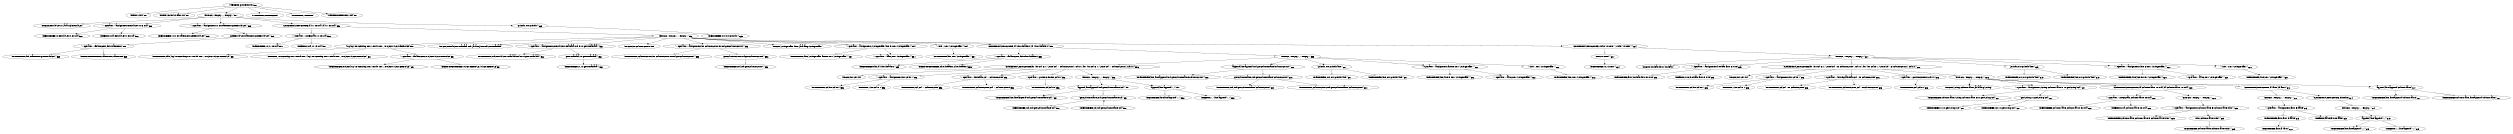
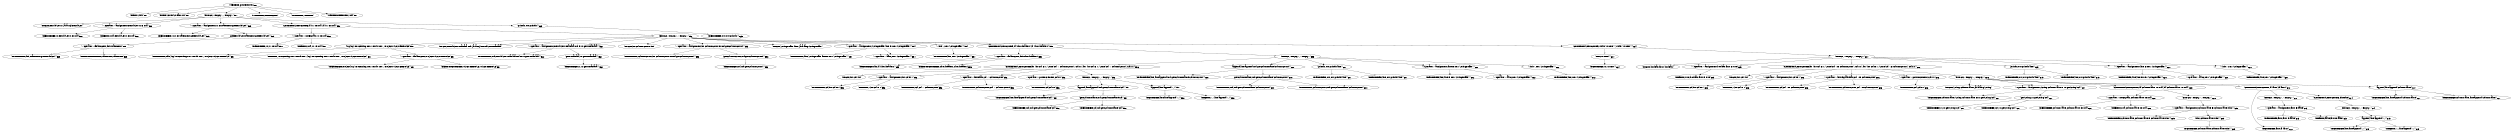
  digraph {
    edge [arrowhead=dot]
    n1 [label=<(METHOD,printResults)<SUB>587</SUB>>]
    n2 [label=<(PARAM,this)<SUB>587</SUB>>]
    n3 [label=<(PARAM,PrintStream out)<SUB>587</SUB>>]
    n4 [label=<(BLOCK,&lt;empty&gt;,&lt;empty&gt;)<SUB>587</SUB>>]
    n5 [label=<(MODIFIER,PROTECTED)>]
    n6 [label=<(MODIFIER,VIRTUAL)>]
    n7 [label=<(METHOD_RETURN,void)<SUB>587</SUB>>]
    n8 [label=<(LOCAL,ResultSet rs: java.sql.ResultSet)>]
    n9 [label=<(&lt;operator&gt;.assignment,ResultSet rs = null)<SUB>588</SUB>>]
    n10 [label=<(&lt;operator&gt;.assignment,rs = statement.getResultSet())<SUB>589</SUB>>]
    n11 [label=<(CONTROL_STRUCTURE,if (rs != null),if (rs != null))<SUB>590</SUB>>]
    n12 [label=<(println,out.println())<SUB>623</SUB>>]
    n13 [label=<(IDENTIFIER,rs,ResultSet rs = null)<SUB>588</SUB>>]
    n14 [label=<(LITERAL,null,ResultSet rs = null)<SUB>588</SUB>>]
    n15 [label=<(IDENTIFIER,rs,rs = statement.getResultSet())<SUB>589</SUB>>]
    n16 [label=<(getResultSet,statement.getResultSet())<SUB>589</SUB>>]
    n17 [label=<(&lt;operator&gt;.notEquals,rs != null)<SUB>590</SUB>>]
    n18 [label=<(BLOCK,&lt;empty&gt;,&lt;empty&gt;)<SUB>590</SUB>>]
    n19 [label=<(IDENTIFIER,out,out.println())<SUB>623</SUB>>]
    n20 [label=<(&lt;operator&gt;.fieldAccess,this.statement)<SUB>589</SUB>>]
    n21 [label=<(IDENTIFIER,this,statement.getResultSet())<SUB>589</SUB>>]
    n22 [label=<(FIELD_IDENTIFIER,statement,statement)<SUB>589</SUB>>]
    n23 [label=<(IDENTIFIER,rs,rs != null)<SUB>590</SUB>>]
    n24 [label=<(LITERAL,null,rs != null)<SUB>590</SUB>>]
    n25 [label=<(log,log(&quot;Processing new result set.&quot;, Project.MSG_VERBOSE))<SUB>591</SUB>>]
    n26 [label=<(LOCAL,ResultSetMetaData md: java.sql.ResultSetMetaData)>]
    n27 [label=<(&lt;operator&gt;.assignment,ResultSetMetaData md = rs.getMetaData())<SUB>592</SUB>>]
    n28 [label=<(LOCAL,int columnCount: int)>]
    n29 [label=<(&lt;operator&gt;.assignment,int columnCount = md.getColumnCount())<SUB>593</SUB>>]
    n30 [label=<(LOCAL,StringBuffer line: java.lang.StringBuffer)>]
    n31 [label=<(&lt;operator&gt;.assignment,StringBuffer line = new StringBuffer())<SUB>594</SUB>>]
    n32 [label=<(&lt;init&gt;,new StringBuffer())<SUB>594</SUB>>]
    n33 [label=<(CONTROL_STRUCTURE,if (showheaders),if (showheaders))<SUB>595</SUB>>]
    n34 [label=<(CONTROL_STRUCTURE,while (rs.next()),while (rs.next()))<SUB>604</SUB>>]
    n35 [label=<(IDENTIFIER,this,log(&quot;Processing new result set.&quot;, Project.MSG_VERBOSE))<SUB>591</SUB>>]
    n36 [label=<(LITERAL,&quot;Processing new result set.&quot;,log(&quot;Processing new result set.&quot;, Project.MSG_VERBOSE))<SUB>591</SUB>>]
    n37 [label=<(&lt;operator&gt;.fieldAccess,Project.MSG_VERBOSE)<SUB>591</SUB>>]
    n38 [label=<(IDENTIFIER,md,ResultSetMetaData md = rs.getMetaData())<SUB>522</SUB>>]
    n39 [label=<(getMetaData,rs.getMetaData())<SUB>592</SUB>>]
    n40 [label=<(IDENTIFIER,columnCount,int columnCount = md.getColumnCount())<SUB>593</SUB>>]
    n41 [label=<(getColumnCount,md.getColumnCount())<SUB>593</SUB>>]
    n42 [label=<(IDENTIFIER,line,StringBuffer line = new StringBuffer())<SUB>594</SUB>>]
    n43 [label=<(&lt;operator&gt;.alloc,new StringBuffer())<SUB>594</SUB>>]
    n44 [label=<(IDENTIFIER,line,new StringBuffer())<SUB>594</SUB>>]
    n45 [label=<(&lt;operator&gt;.fieldAccess,this.showheaders)<SUB>595</SUB>>]
    n46 [label=<(BLOCK,&lt;empty&gt;,&lt;empty&gt;)<SUB>595</SUB>>]
    n47 [label=<(next,rs.next())<SUB>604</SUB>>]
    n48 [label=<(BLOCK,&lt;empty&gt;,&lt;empty&gt;)<SUB>604</SUB>>]
    n49 [label=<(IDENTIFIER,Project,log(&quot;Processing new result set.&quot;, Project.MSG_VERBOSE))<SUB>591</SUB>>]
    n50 [label=<(FIELD_IDENTIFIER,MSG_VERBOSE,MSG_VERBOSE)<SUB>591</SUB>>]
    n51 [label=<(IDENTIFIER,rs,rs.getMetaData())<SUB>592</SUB>>]
    n52 [label=<(IDENTIFIER,md,md.getColumnCount())<SUB>593</SUB>>]
    n53 [label=<(IDENTIFIER,this,if (showheaders))<SUB>595</SUB>>]
    n54 [label=<(FIELD_IDENTIFIER,showheaders,showheaders)<SUB>595</SUB>>]
    n55 [label=<(CONTROL_STRUCTURE,for (int col = 1; Some(col &lt; columnCount); col++),for (int col = 1; Some(col &lt; columnCount); col++))<SUB>596</SUB>>]
    n56 [label=<(append,line.append(md.getColumnName(columnCount)))<SUB>600</SUB>>]
    n57 [label=<(println,out.println(line))<SUB>601</SUB>>]
    n58 [label=<(&lt;operator&gt;.assignment,line = new StringBuffer())<SUB>602</SUB>>]
    n59 [label=<(&lt;init&gt;,new StringBuffer())<SUB>602</SUB>>]
    n60 [label=<(LOCAL,int col: int)>]
    n61 [label=<(&lt;operator&gt;.assignment,int col = 1)<SUB>596</SUB>>]
    n62 [label=<(&lt;operator&gt;.lessThan,col &lt; columnCount)<SUB>596</SUB>>]
    n63 [label=<(&lt;operator&gt;.postIncrement,col++)<SUB>596</SUB>>]
    n64 [label=<(BLOCK,&lt;empty&gt;,&lt;empty&gt;)<SUB>596</SUB>>]
    n65 [label=<(IDENTIFIER,line,line.append(md.getColumnName(columnCount)))<SUB>600</SUB>>]
    n66 [label=<(getColumnName,md.getColumnName(columnCount))<SUB>600</SUB>>]
    n67 [label=<(IDENTIFIER,out,out.println(line))<SUB>601</SUB>>]
    n68 [label=<(IDENTIFIER,line,out.println(line))<SUB>601</SUB>>]
    n69 [label=<(IDENTIFIER,line,line = new StringBuffer())<SUB>602</SUB>>]
    n70 [label=<(&lt;operator&gt;.alloc,new StringBuffer())<SUB>602</SUB>>]
    n71 [label=<(IDENTIFIER,line,new StringBuffer())<SUB>602</SUB>>]
    n72 [label=<(IDENTIFIER,col,int col = 1)<SUB>596</SUB>>]
    n73 [label=<(LITERAL,1,int col = 1)<SUB>596</SUB>>]
    n74 [label=<(IDENTIFIER,col,col &lt; columnCount)<SUB>596</SUB>>]
    n75 [label=<(IDENTIFIER,columnCount,col &lt; columnCount)<SUB>596</SUB>>]
    n76 [label=<(IDENTIFIER,col,col++)<SUB>596</SUB>>]
    n77 [label=<(append,line.append(md.getColumnName(col)))<SUB>597</SUB>>]
    n78 [label=<(append,line.append(&quot;,&quot;))<SUB>598</SUB>>]
    n79 [label=<(IDENTIFIER,line,line.append(md.getColumnName(col)))<SUB>597</SUB>>]
    n80 [label=<(getColumnName,md.getColumnName(col))<SUB>597</SUB>>]
    n81 [label=<(IDENTIFIER,line,line.append(&quot;,&quot;))<SUB>598</SUB>>]
    n82 [label=<(LITERAL,&quot;,&quot;,line.append(&quot;,&quot;))<SUB>598</SUB>>]
    n83 [label=<(IDENTIFIER,md,md.getColumnName(col))<SUB>597</SUB>>]
    n84 [label=<(IDENTIFIER,col,md.getColumnName(col))<SUB>597</SUB>>]
    n85 [label=<(IDENTIFIER,md,md.getColumnName(columnCount))<SUB>600</SUB>>]
    n86 [label=<(IDENTIFIER,columnCount,md.getColumnName(columnCount))<SUB>600</SUB>>]
    n87 [label=<(IDENTIFIER,rs,rs.next())<SUB>604</SUB>>]
    n88 [label=<(LOCAL,boolean first: boolean)>]
    n89 [label=<(&lt;operator&gt;.assignment,boolean first = true)<SUB>605</SUB>>]
    n90 [label=<(CONTROL_STRUCTURE,for (int col = 1; Some(col &lt;= columnCount); col++),for (int col = 1; Some(col &lt;= columnCount); col++))<SUB>606</SUB>>]
    n91 [label=<(println,out.println(line))<SUB>619</SUB>>]
    n92 [label=<(&lt;operator&gt;.assignment,line = new StringBuffer())<SUB>620</SUB>>]
    n93 [label=<(&lt;init&gt;,new StringBuffer())<SUB>620</SUB>>]
-   n94 [label=<(IDENTIFIER,first,boolean first = true)<SUB>605</SUB>>]
    n95 [label=<(LITERAL,true,boolean first = true)<SUB>605</SUB>>]
    n96 [label=<(LOCAL,int col: int)>]
    n97 [label=<(&lt;operator&gt;.assignment,int col = 1)<SUB>606</SUB>>]
    n98 [label=<(&lt;operator&gt;.lessEqualsThan,col &lt;= columnCount)<SUB>606</SUB>>]
    n99 [label=<(&lt;operator&gt;.postIncrement,col++)<SUB>606</SUB>>]
    n100 [label=<(BLOCK,&lt;empty&gt;,&lt;empty&gt;)<SUB>606</SUB>>]
    n101 [label=<(IDENTIFIER,out,out.println(line))<SUB>619</SUB>>]
    n102 [label=<(IDENTIFIER,line,out.println(line))<SUB>619</SUB>>]
    n103 [label=<(IDENTIFIER,line,line = new StringBuffer())<SUB>620</SUB>>]
    n104 [label=<(&lt;operator&gt;.alloc,new StringBuffer())<SUB>620</SUB>>]
    n105 [label=<(IDENTIFIER,line,new StringBuffer())<SUB>620</SUB>>]
    n106 [label=<(IDENTIFIER,col,int col = 1)<SUB>606</SUB>>]
    n107 [label=<(LITERAL,1,int col = 1)<SUB>606</SUB>>]
    n108 [label=<(IDENTIFIER,col,col &lt;= columnCount)<SUB>606</SUB>>]
    n109 [label=<(IDENTIFIER,columnCount,col &lt;= columnCount)<SUB>606</SUB>>]
    n110 [label=<(IDENTIFIER,col,col++)<SUB>606</SUB>>]
    n111 [label=<(LOCAL,String columnValue: java.lang.String)>]
    n112 [label=<(&lt;operator&gt;.assignment,String columnValue = rs.getString(col))<SUB>607</SUB>>]
    n113 [label=<(CONTROL_STRUCTURE,if (columnValue != null),if (columnValue != null))<SUB>608</SUB>>]
    n114 [label=<(CONTROL_STRUCTURE,if (first),if (first))<SUB>612</SUB>>]
    n115 [label=<(append,line.append(columnValue))<SUB>617</SUB>>]
    n116 [label=<(IDENTIFIER,columnValue,String columnValue = rs.getString(col))<SUB>607</SUB>>]
    n117 [label=<(getString,rs.getString(col))<SUB>607</SUB>>]
    n118 [label=<(&lt;operator&gt;.notEquals,columnValue != null)<SUB>608</SUB>>]
    n119 [label=<(BLOCK,&lt;empty&gt;,&lt;empty&gt;)<SUB>608</SUB>>]
    n120 [label=<(IDENTIFIER,first,if (first))<SUB>612</SUB>>]
    n121 [label=<(BLOCK,&lt;empty&gt;,&lt;empty&gt;)<SUB>612</SUB>>]
    n122 [label=<(CONTROL_STRUCTURE,else,else)<SUB>614</SUB>>]
    n123 [label=<(IDENTIFIER,line,line.append(columnValue))<SUB>617</SUB>>]
    n124 [label=<(IDENTIFIER,columnValue,line.append(columnValue))<SUB>617</SUB>>]
    n125 [label=<(IDENTIFIER,rs,rs.getString(col))<SUB>607</SUB>>]
    n126 [label=<(IDENTIFIER,col,rs.getString(col))<SUB>607</SUB>>]
    n127 [label=<(IDENTIFIER,columnValue,columnValue != null)<SUB>608</SUB>>]
    n128 [label=<(LITERAL,null,columnValue != null)<SUB>608</SUB>>]
    n129 [label=<(&lt;operator&gt;.assignment,columnValue = columnValue.trim())<SUB>609</SUB>>]
    n130 [label=<(IDENTIFIER,columnValue,columnValue = columnValue.trim())<SUB>609</SUB>>]
    n131 [label=<(trim,columnValue.trim())<SUB>609</SUB>>]
    n132 [label=<(IDENTIFIER,columnValue,columnValue.trim())<SUB>609</SUB>>]
    n133 [label=<(&lt;operator&gt;.assignment,first = false)<SUB>613</SUB>>]
    n134 [label=<(BLOCK,&lt;empty&gt;,&lt;empty&gt;)<SUB>614</SUB>>]
    n135 [label=<(IDENTIFIER,first,first = false)<SUB>613</SUB>>]
    n136 [label=<(LITERAL,false,first = false)<SUB>613</SUB>>]
    n137 [label=<(append,line.append(&quot;,&quot;))<SUB>615</SUB>>]
    n138 [label=<(IDENTIFIER,line,line.append(&quot;,&quot;))<SUB>615</SUB>>]
    n139 [label=<(LITERAL,&quot;,&quot;,line.append(&quot;,&quot;))<SUB>615</SUB>>]
    n1 -> n2 [arrowhead=onormal]
    n1 -> n3 [arrowhead=onormal]
    n1 -> n4
    n1 -> n5
    n1 -> n6 [arrowhead=onormal]
    n1 -> n7
    n4 -> n8 [arrowhead=onormal]
    n4 -> n9 [arrowhead=onormal]
    n4 -> n10
    n4 -> n11
    n4 -> n12
    n9 -> n13
    n9 -> n14
    n10 -> n15
    n10 -> n16
    n11 -> n17 [arrowhead=onormal]
    n11 -> n18 [arrowhead=onormal]
    n12 -> n19 [arrowhead=onormal]
    n16 -> n20 [arrowhead=onormal]
    n17 -> n23
    n17 -> n24 [arrowhead=onormal]
    n18 -> n25 [arrowhead=onormal]
    n18 -> n26 [arrowhead=onormal]
    n18 -> n27 [arrowhead=onormal]
    n18 -> n28
    n18 -> n29
    n18 -> n30
    n18 -> n31 [arrowhead=onormal]
    n18 -> n32 [arrowhead=onormal]
    n18 -> n33
    n18 -> n34
    n20 -> n21 [arrowhead=onormal]
    n20 -> n22 [arrowhead=onormal]
    n25 -> n35
    n25 -> n36 [arrowhead=onormal]
    n25 -> n37 [arrowhead=onormal]
    n27 -> n38
    n27 -> n39 [arrowhead=onormal]
    n29 -> n40 [arrowhead=onormal]
    n29 -> n41 [arrowhead=onormal]
    n31 -> n42 [arrowhead=onormal]
    n31 -> n43
    n32 -> n44
    n33 -> n45
    n33 -> n46 [arrowhead=onormal]
    n34 -> n47 [arrowhead=onormal]
    n34 -> n48
    n37 -> n49
    n37 -> n50 [arrowhead=onormal]
    n39 -> n51
    n41 -> n52 [arrowhead=onormal]
    n45 -> n53
    n45 -> n54 [arrowhead=onormal]
    n46 -> n55 [arrowhead=onormal]
    n46 -> n56
    n46 -> n57
    n46 -> n58
    n46 -> n59 [arrowhead=onormal]
    n47 -> n87
    n48 -> n88 [arrowhead=onormal]
    n48 -> n89 [arrowhead=onormal]
    n48 -> n90 [arrowhead=onormal]
    n48 -> n91 [arrowhead=onormal]
    n48 -> n92
    n48 -> n93
    n55 -> n60 [arrowhead=onormal]
    n55 -> n61 [arrowhead=onormal]
    n55 -> n62
    n55 -> n63 [arrowhead=onormal]
    n55 -> n64
    n56 -> n65
    n56 -> n66 [arrowhead=onormal]
    n57 -> n67 [arrowhead=onormal]
    n57 -> n68 [arrowhead=onormal]
    n58 -> n69
    n58 -> n70
    n59 -> n71 [arrowhead=onormal]
    n61 -> n72
    n61 -> n73 [arrowhead=onormal]
    n62 -> n74 [arrowhead=onormal]
    n62 -> n75
    n63 -> n76 [arrowhead=onormal]
    n64 -> n77
    n64 -> n78
    n66 -> n85
    n66 -> n86 [arrowhead=onormal]
    n77 -> n79
    n77 -> n80 [arrowhead=onormal]
    n78 -> n81 [arrowhead=onormal]
    n78 -> n82
    n80 -> n83 [arrowhead=onormal]
-   n84 -> n80
-   n89 -> n94 [arrowhead=onormal]
+   n80 -> n84
    n89 -> n95
    n90 -> n96
    n90 -> n97 [arrowhead=onormal]
    n90 -> n98 [arrowhead=onormal]
    n90 -> n99 [arrowhead=onormal]
    n90 -> n100 [arrowhead=onormal]
    n91 -> n101 [arrowhead=onormal]
    n91 -> n102
    n92 -> n103 [arrowhead=onormal]
    n92 -> n104 [arrowhead=onormal]
    n93 -> n105
    n97 -> n106
    n97 -> n107
    n98 -> n108
    n98 -> n109
    n99 -> n110
    n100 -> n111
    n100 -> n112
    n100 -> n113
    n100 -> n114 [arrowhead=onormal]
    n100 -> n115
    n112 -> n116
    n112 -> n117
    n113 -> n118
    n113 -> n119
-   n135 -> n120
+   n114 -> n120
    n114 -> n121 [arrowhead=onormal]
    n114 -> n122
    n115 -> n123
    n115 -> n124 [arrowhead=onormal]
    n117 -> n125 [arrowhead=onormal]
    n117 -> n126
    n118 -> n127 [arrowhead=onormal]
    n118 -> n128
    n119 -> n129
    n121 -> n133
    n122 -> n134 [arrowhead=onormal]
    n129 -> n130
    n129 -> n131
    n131 -> n132 [arrowhead=onormal]
    n133 -> n135 [arrowhead=onormal]
    n133 -> n136
    n134 -> n137
    n137 -> n138
    n137 -> n139 [arrowhead=onormal]
  }
